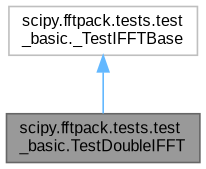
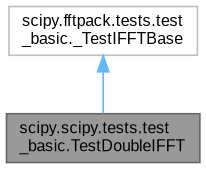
  digraph {
    fontname="Liberation Sans"
    node [fontname="Liberation Sans" fontsize=10 shape=box style=filled]
-   n1 [color=gray40 fillcolor=grey60 fontcolor=black height=0.2 label="scipy.fftpack.tests.test\l_basic.TestDoubleIFFT" width=0.4]
+   n1 [color=gray40 fillcolor=grey60 fontcolor=black height=0.2 label="scipy.scipy.tests.test\l_basic.TestDoubleIFFT" width=0.4]
    n2 [color=grey75 fillcolor=white height=0.2 label="scipy.fftpack.tests.test\l_basic._TestIFFTBase" width=0.4]
    n2 -> n1 [color=steelblue1 dir=back fontname="Liberation Sans" fontsize=10 labelfontname=Helvetica labelfontsize=10 style=solid]
  }
